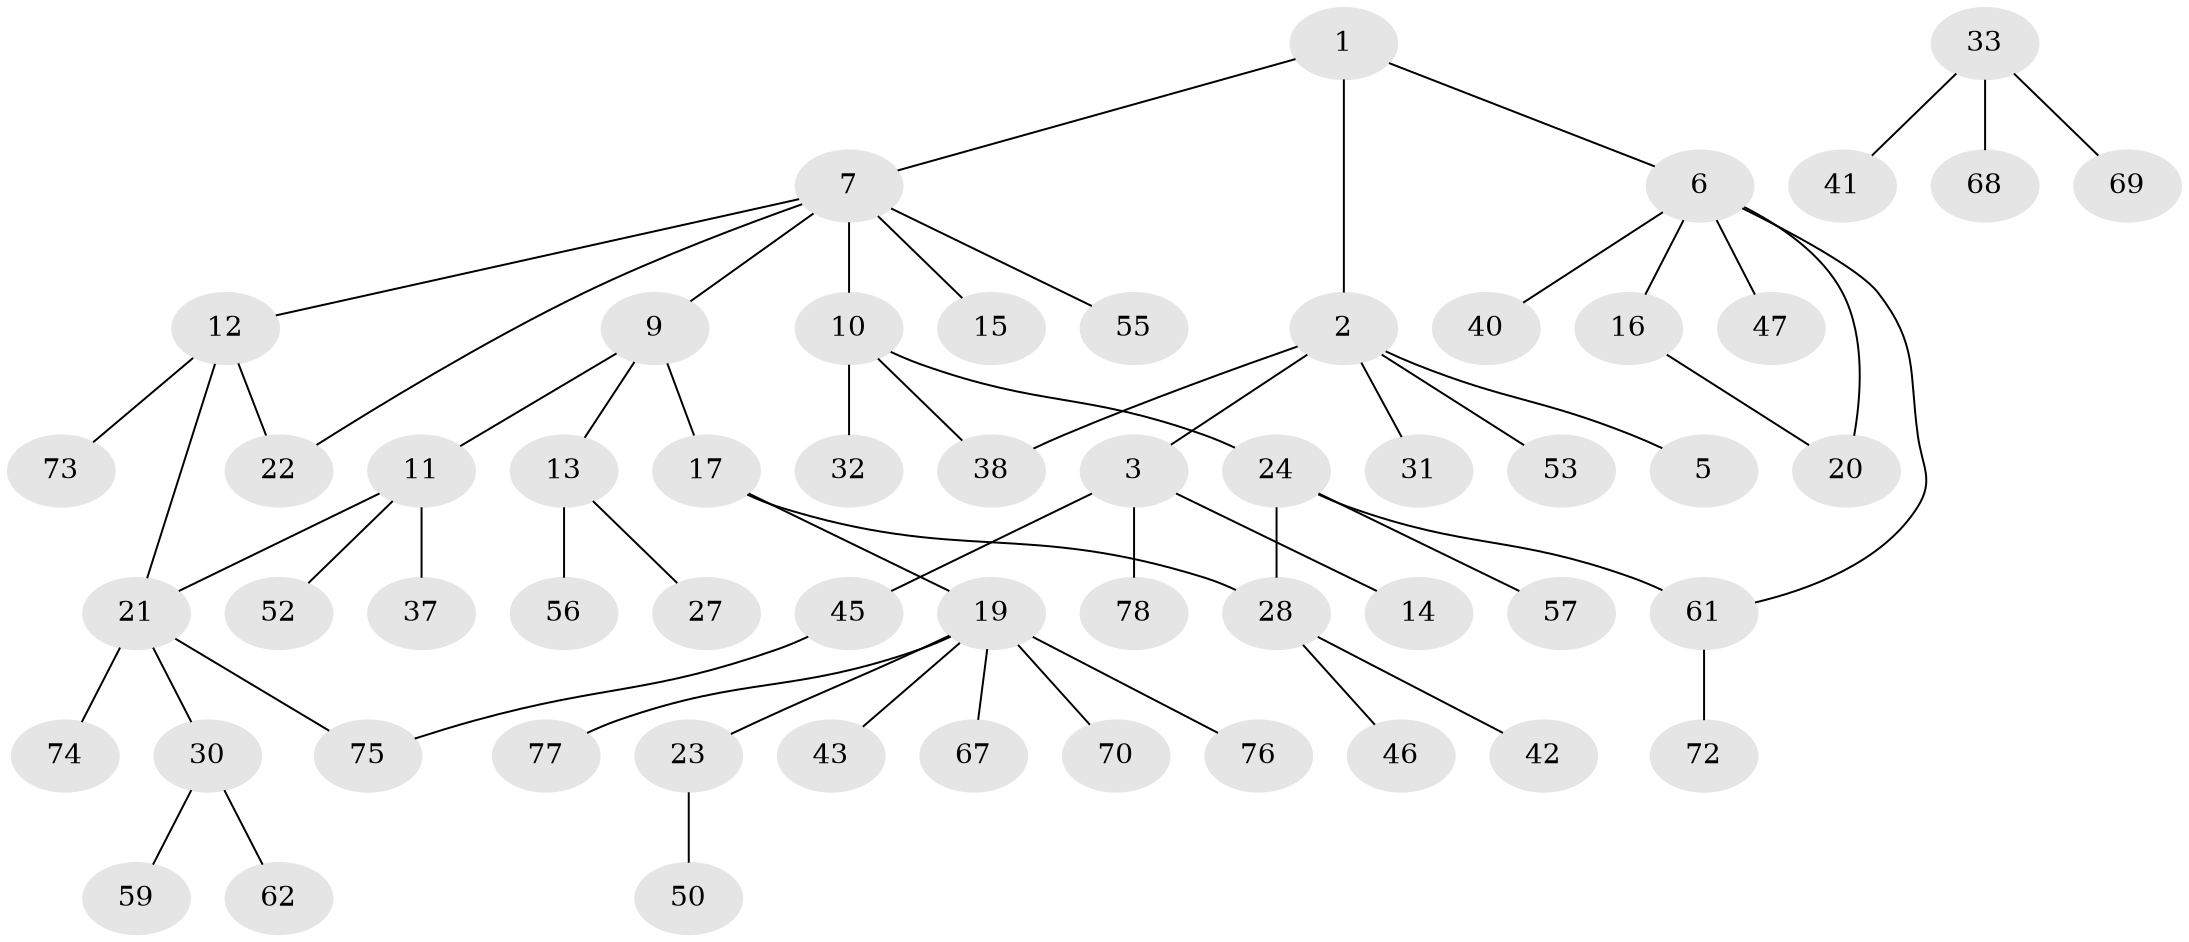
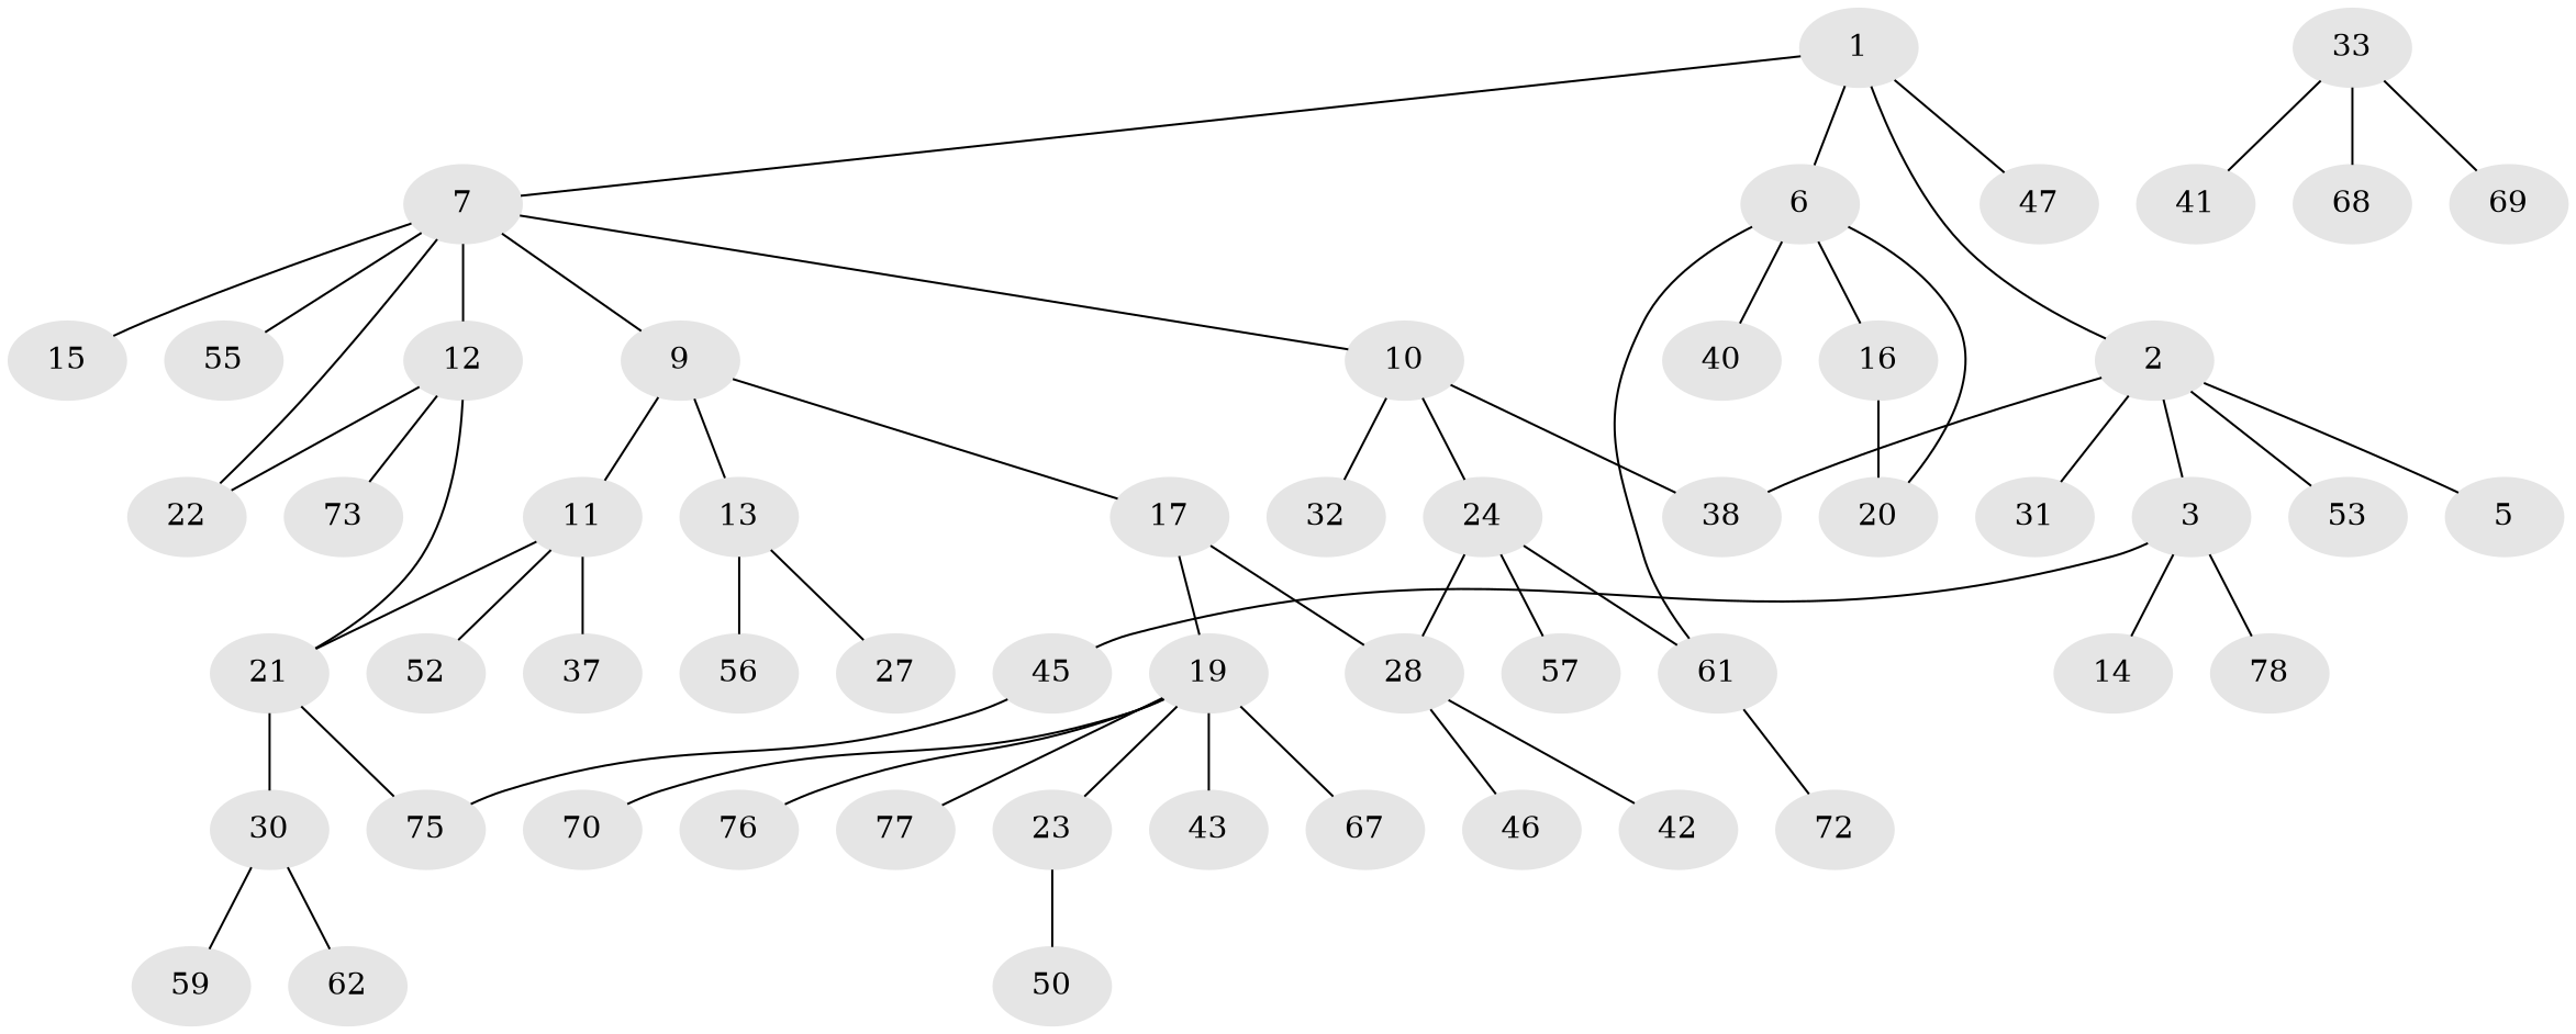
  graph {
    node [color=gray90 style=filled]
    1 [super="+34"]
    2 [super="+4"]
    6 [super="+63"]
    7 [super="+8"]
    47
    3 [super="+54"]
    5 [super="+66"]
    31
    38
    53
    16
    20
    40
    61
    9
    10 [super="+51"]
    12 [super="+39"]
    15
    22 [super="+44"]
    55
    14
    45 [super="+58"]
    78
    75
    72
    11 [super="+36"]
    13 [super="+18"]
    17
    24 [super="+26"]
    32
    21 [super="+29"]
    73
    37
    52
    27
    56
    19 [super="+25"]
    28
    57
    30 [super="+48"]
-   74
    33 [super="+35"]
    41
    68
    69
    23
    43
    67
    70
    76
    77
    42 [super="+49"]
    46
    50 [super="+60"]
    59
    62 [super="+71"]
    1 -- 2
    1 -- 6
    1 -- 7
-   6 -- 47
+   1 -- 47
    2 -- 3
    2 -- 5
    2 -- 31
    2 -- 38
    2 -- 53
    6 -- 16
    6 -- 20
    6 -- 40
    6 -- 61
    7 -- 9
    7 -- 10
    7 -- 12
    7 -- 15
    7 -- 22
    7 -- 55
    3 -- 14
    3 -- 45
    3 -- 78
    16 -- 20
    61 -- 72
    9 -- 11
    9 -- 13
    9 -- 17
    10 -- 38
    10 -- 24
    10 -- 32
    12 -- 22
    12 -- 21
    12 -- 73
    45 -- 75
    11 -- 21
    11 -- 37
    11 -- 52
    13 -- 27
    13 -- 56
    17 -- 19
    17 -- 28
    24 -- 61
    24 -- 28
    24 -- 57
    21 -- 75
    21 -- 30
-   21 -- 74
    19 -- 23
    19 -- 43
    19 -- 67
    19 -- 70
    19 -- 76
    19 -- 77
    28 -- 42
    28 -- 46
    30 -- 59
    30 -- 62
    33 -- 41
    33 -- 68
    33 -- 69
    23 -- 50
  }
